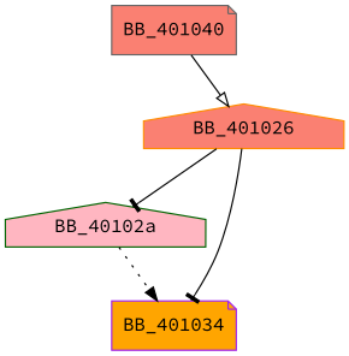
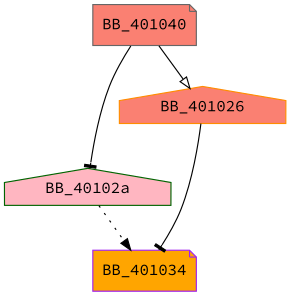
  digraph {
    fontname="Source Code Pro"
    node [fillcolor=salmon fontname="Source Code Pro" shape=note style=filled]
    edge [arrowhead=tee fontname="Source Code Pro" style=solid]
    n1 [color=gray40 label=BB_401040]
    BB_401026 [color=darkorange shape=house]
    BB_40102a [color=darkgreen fillcolor=lightpink shape=house]
    BB_401034 [color=purple fillcolor=orange]
    n1 -> BB_401026 [arrowhead=onormal]
-   BB_401026 -> BB_40102a
+   n1 -> BB_40102a
    BB_401026 -> BB_401034
    BB_40102a -> BB_401034 [arrowhead=normal style=dotted]
  }
